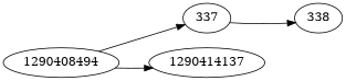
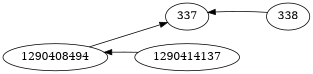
  strict digraph {
    rankdir=LR
    337
    338
    1290408494
    1290414137
-   337 -> 338
+   338 -> 337
    1290408494 -> 337
-   1290408494 -> 1290414137
+   1290414137 -> 1290408494
  }
